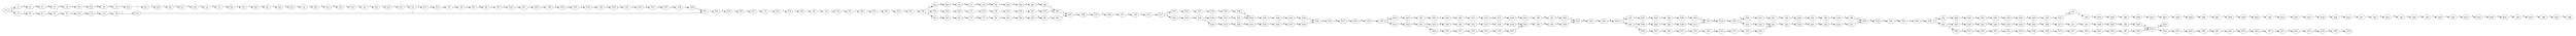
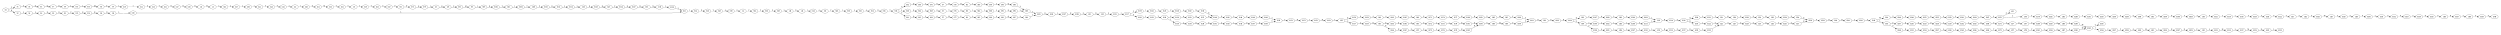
  strict digraph {
    fontname="Noto Serif"
    rankdir=LR
    node [fontname="Noto Serif"]
    edge [fontname="Noto Serif"]
    S0
    S1
    S2
    S3
    S4
    S5
    S6
    S7
    S8
    S9
    S10
    S11
    S12
    S13
    S14
    S15
    S16
    S17
    S18
    S19
    S20
    S21
    S22
    S23
    S24
    S25
    S26
    S27
    S28
    S29
    S30
    S31
    S32
    S33
    S34
    S35
    S36
    S37
    S38
    S39
    S40
    S41
    S42
    S43
    S44
    S45
    S46
    S47
    S48
    S49
    S50
    S51
    S52
    S53
    S54
    S55
    S56
    S57
    S58
    S59
    S60
    S61
    S62
    S63
    S64
    S65
    S66
    S67
    S68
    S69
    S70
    S71
    S72
    S73
    S74
    S75
    S76
    S77
    S78
    S79
    S80
    S81
    S82
    S83
    S84
    S85
    S86
    S87
    S88
    S89
    S90
    S91
    S92
    S93
    S94
    S95
    S96
    S97
    S98
    S99
    S100
    S101
    S102
    S103
    S104
    S105
    S106
    S107
    S108
    S109
    S110
    S111
    S112
    S113
    S114
    S115
    S116
    S117
    S118
    S119
    S120
    S121
    S122
    S123
    S124
    S125
    S126
    S127
    S128
    S129
    S130
    S131
    S132
    S133
    S134
    S135
    S136
    S137
    S138
    S139
    S140
    S141
    S142
    S143
    S144
    S145
    S146
    S147
    S148
    S149
    S150
    S151
    S152
    S153
    S154
    S155
    S156
    S157
    S158
    S159
    S160
    S161
    S162
    S163
    S164
    S165
    S166
    S167
    S168
    S169
    S170
    S171
    S172
    S173
    S174
    S175
    S176
    S177
    S178
    S179
    S180
    S181
    S182
    S183
    S184
    S185
    S186
    S187
    S188
    S189
    S190
    S191
    S192
    S193
    S194
    S195
    S196
    S197
    S198
    S199
    S200
    S201
    S202
    S203
    S204
    S205
    S206
    S207
    S208
    S209
    S210
    S211
    S212
    S213
    S214
    S215
    S216
    S217
    S218
    S219
    S220
    S221
    S222
    S223
    S224
    S225
    S226
    S227
    S228
    S229
    S230
    S231
    S232
    S233
    S234
    S235
    S236
    S237
    S238
    S239
    S240
    S241
    S242
    S243
    S244
    S245
    S246
    S247
    S248
    S249
    S250
    S251
    S252
    S253
    S254
    S255
    S256
    S257
    S258
    S259
    S260
    S261
    S262
    S263
    S264
    S265
    S266
    S267
    S268
    S269
    S270
    S271
    S272
    S273
    S274
    S275
    S276
    S277
    S278
    S279
    S280
    S281
    S282
    S283
    S284
    S285
    S286
    S287
    S288
    S289
    S290
    S291
    S292
    S293
    S294
    S295
    S296
    S297
    S298
    S299
    S300
    S301
    S302
    S303
    S304
    S305
    S306
    S307
    S308
    S309
    S310
    S311
    S312
    S313
    S314
    S315
    S316
    S317
    S318
    S319
    S320
    S321
    S322
    S323
    S324
    S325
    S326
    S327
    S328
    S329
    S330
    S331
    S332
    S333
    S334
    S335
    S336
    S337
    S338
    S339
    S340
    S0 -> S1 [label=S]
    S0 -> S2 [label=K]
    S1 -> S3 [label=V]
    S2 -> S4 [label=S]
    S3 -> S5 [label=D]
    S4 -> S6 [label=S]
    S5 -> S7 [label=Q]
    S6 -> S8 [label=R]
    S7 -> S9 [label=K]
    S8 -> S10 [label=R]
    S9 -> S11 [label=L]
    S10 -> S12 [label=P]
    S11 -> S13 [label=L]
    S12 -> S14 [label=R]
    S13 -> S15 [label=M]
    S14 -> S16 [label=H]
    S15 -> S17 [label=T]
    S16 -> S18 [label=N]
    S17 -> S19 [label=L]
    S18 -> S20 [label=L]
    S19 -> S21 [label=I]
    S20 -> S22 [label=L]
    S21 -> S23 [label=E]
    S22 -> S24 [label=I]
    S23 -> S25 [label=Y]
    S24 -> S26 [label=D]
    S25 -> S27 [label=N]
    S26 -> S28 [label=V]
    S27 -> S29 [label=N]
    S28 -> S30 [label=A]
    S29 -> S31 [label=R]
    S30 -> S32 [label=G]
    S31 -> S33 [label=H]
    S32 -> S34 [label=V]
    S33 -> S35 [label=A]
    S34 -> S36 [label=V]
    S35 -> S37 [label=A]
    S36 -> S38 [label=E]
    S37 -> S39 [label=L]
    S38 -> S40 [label=S]
    S39 -> S41 [label=I]
    S40 -> S42 [label=D]
    S41 -> S43 [label=V]
    S42 -> S44 [label=I]
    S43 -> S45 [label=P]
    S44 -> S46 [label=A]
    S45 -> S47 [label=A]
    S46 -> S48 [label=V]
    S47 -> S49 [label=I]
    S48 -> S50 [label=L]
    S49 -> S51 [label=D]
    S50 -> S52 [label=L]
    S51 -> S53 [label=M]
    S52 -> S54 [label=A]
    S53 -> S55 [label=T]
    S54 -> S56 [label=D]
    S55 -> S57 [label=T]
    S56 -> S58 [label=T]
    S57 -> S59 [label=S]
    S58 -> S60 [label=S]
    S58 -> S61 [label=T]
    S58 -> S62 [label=A]
    S59 -> S63 [label=Y]
    S60 -> S64 [label=Q]
    S61 -> S65 [label=Q]
    S62 -> S66 [label=Q]
    S63 -> S67 [label=E]
    S64 -> S68 [label=C]
    S65 -> S69 [label=C]
    S66 -> S70 [label=C]
    S67 -> S71 [label=P]
    S68 -> S72 [label=G]
    S69 -> S73 [label=G]
    S70 -> S74 [label=G]
    S71 -> S75 [label=N]
    S72 -> S76 [label=Y]
    S73 -> S77 [label=H]
    S74 -> S78 [label=H]
    S75 -> S79 [label=Q]
    S76 -> S80 [label=D]
    S77 -> S81 [label=E]
    S78 -> S82 [label=D]
    S79 -> S83 [label=I]
    S80 -> S84 [label=L]
    S81 -> S85 [label=L]
    S82 -> S86 [label=L]
    S83 -> S87 [label=Q]
    S84 -> S88 [label=L]
    S85 -> S89 [label=L]
    S86 -> S90 [label=L]
    S87 -> S91 [label=E]
    S88 -> S92 [label=L]
    S89 -> S93 [label=L]
    S90 -> S94 [label=L]
    S91 -> S95 [label=M]
    S92 -> S96 [label=Q]
    S93 -> S97 [label=Q]
    S94 -> S98 [label=Q]
    S95 -> S99 [label=L]
    S96 -> S100 [label=L]
    S97 -> S101 [label=L]
    S98 -> S100 [label=L]
    S99 -> S102 [label=K]
    S100 -> S103 [label=I]
    S101 -> S103 [label=I]
    S102 -> S104 [label=V]
    S103 -> S105 [label=D]
    S104 -> S106 [label=I]
    S105 -> S107 [label=L]
    S106 -> S108 [label=T]
    S107 -> S109 [label=N]
    S108 -> S110 [label=P]
    S109 -> S111 [label=E]
    S110 -> S112 [label=R]
    S111 -> S113 [label=N]
    S112 -> S114 [label=S]
    S113 -> S115 [label=E]
    S114 -> S116 [label=S]
    S115 -> S117 [label=I]
    S116 -> S118 [label=R]
    S117 -> S119 [label=T]
    S117 -> S120 [label=A]
    S118 -> S121 [label=K]
    S119 -> S122 [label=I]
    S120 -> S123 [label=I]
    S121 -> S124 [label=P]
    S122 -> S125 [label=T]
    S123 -> S126 [label=T]
    S124 -> S127 [label=R]
    S125 -> S128 [label=V]
    S126 -> S129 [label=V]
    S126 -> S130 [label=I]
    S127 -> S131 [label=H]
    S128 -> S132 [label=A]
    S129 -> S133 [label=A]
    S130 -> S134 [label=A]
    S131 -> S135 [label=N]
    S132 -> S136 [label=N]
    S133 -> S137 [label=N]
    S134 -> S138 [label=D]
    S135 -> S139 [label=L]
    S136 -> S140 [label=R]
    S137 -> S140 [label=R]
    S138 -> S141 [label=R]
    S139 -> S22 [label=L]
    S140 -> S142 [label=G]
    S141 -> S143 [label=G]
    S142 -> S144 [label=L]
    S143 -> S145 [label=L]
    S144 -> S146 [label=V]
    S145 -> S147 [label=V]
    S146 -> S148 [label=D]
    S147 -> S149 [label=D]
    S148 -> S150 [label=C]
    S149 -> S150 [label=V]
    S150 -> S151 [label=C]
    S151 -> S152 [label=N]
    S152 -> S153 [label=I]
    S153 -> S154 [label=N]
    S154 -> S155 [label=L]
    S155 -> S156 [label=D]
    S155 -> S157 [label=E]
    S156 -> S158 [label=G]
    S157 -> S159 [label=G]
    S158 -> S160 [label=S]
    S159 -> S161 [label=N]
    S160 -> S162 [label=S]
    S161 -> S163 [label=K]
    S161 -> S164 [label=R]
    S162 -> S165 [label=S]
    S163 -> S166 [label=K]
    S164 -> S167 [label=N]
    S165 -> S168 [label=E]
    S166 -> S169 [label=E]
    S167 -> S170 [label=E]
    S168 -> S171 [label=E]
    S169 -> S172 [label=E]
    S170 -> S173 [label=E]
    S171 -> S174 [label=L]
    S172 -> S175 [label=L]
    S173 -> S176 [label=L]
    S174 -> S177 [label=I]
    S175 -> S178 [label=L]
    S176 -> S179 [label=L]
    S177 -> S180 [label=K]
    S178 -> S181 [label=K]
    S179 -> S182 [label=K]
    S180 -> S183 [label=K]
    S181 -> S184 [label=K]
    S182 -> S184 [label=K]
    S183 -> S185 [label=V]
    S184 -> S186 [label=V]
    S185 -> S187 [label=M]
    S186 -> S188 [label=M]
    S187 -> S189 [label=Y]
    S188 -> S190 [label=Y]
    S189 -> S191 [label=Y]
    S190 -> S191 [label=Y]
    S191 -> S192 [label=D]
    S192 -> S193 [label=G]
    S193 -> S194 [label=K]
    S194 -> S195 [label=D]
    S194 -> S196 [label=E]
    S195 -> S197 [label=C]
    S196 -> S198 [label=S]
    S196 -> S199 [label=C]
    S197 -> S200 [label=A]
    S198 -> S201 [label=A]
    S199 -> S202 [label=A]
    S200 -> S203 [label=L]
    S201 -> S204 [label=L]
    S202 -> S205 [label=L]
    S203 -> S206 [label=L]
    S204 -> S207 [label=L]
    S205 -> S208 [label=L]
    S206 -> S209 [label=F]
    S207 -> S210 [label=Y]
    S208 -> S211 [label=F]
    S209 -> S212 [label=L]
    S210 -> S213 [label=L]
    S211 -> S212 [label=L]
    S212 -> S214 [label=K]
    S213 -> S215 [label=K]
    S214 -> S216 [label=E]
    S215 -> S217 [label=E]
    S216 -> S218 [label=N]
    S216 -> S219 [label=D]
    S217 -> S220 [label=D]
    S218 -> S221 [label=L]
    S219 -> S222 [label=L]
    S220 -> S223 [label=L]
    S221 -> S224 [label=T]
    S222 -> S225 [label=T]
    S223 -> S225 [label=T]
    S224 -> S226 [label=N]
    S225 -> S227 [label=T]
    S226 -> S228 [label=E]
    S227 -> S229 [label=E]
    S228 -> S230 [label=E]
    S229 -> S231 [label=E]
    S230 -> S232 [label=K]
    S231 -> S233 [label=K]
    S232 -> S234 [label=V]
    S233 -> S235 [label=V]
    S234 -> S236 [label=E]
    S235 -> S237 [label=E]
    S236 -> S238 [label=R]
    S237 -> S238 [label=R]
    S238 -> S239 [label=V]
    S239 -> S240 [label=D]
    S240 -> S241 [label=K]
    S241 -> S242 [label=L]
    S242 -> S243 [label=A]
    S243 -> S244 [label=M]
    S243 -> S245 [label=L]
    S244 -> S246 [label=V]
    S245 -> S247 [label=F]
    S245 -> S248 [label=Y]
    S246 -> S249 [label=E]
    S247 -> S250 [label=R]
    S248 -> S251 [label=K]
    S249 -> S252 [label=S]
    S250 -> S253 [label=N]
    S251 -> S254 [label=D]
    S252 -> S255 [label=P]
    S253 -> S256 [label=P]
    S254 -> S257 [label=P]
    S255 -> S258 [label=S]
    S256 -> S259 [label=S]
    S257 -> S260 [label=S]
    S258 -> S261 [label=S]
    S259 -> S262 [label=S]
    S260 -> S263 [label=S]
    S261 -> S264 [label=S]
    S262 -> S265 [label=S]
    S263 -> S266 [label=A]
    S264 -> S267 [label=S]
    S265 -> S268 [label=D]
    S266 -> S269 [label=D]
    S267 -> S270 [label=S]
    S268 -> S271 [label=T]
    S269 -> S272 [label=T]
    S270 -> S273 [label=P]
    S271 -> S274 [label=S]
    S272 -> S275 [label=G]
-   S273 -> S276 [label=S]
+   S270 -> S276 [label=S]
    S274 -> S277 [label=Q]
    S275 -> S278 [label=Q]
    S276 -> S279 [label=S]
    S277 -> S280 [label=Y]
    S278 -> S281 [label=Y]
    S279 -> S282 [label=L]
    S280 -> S283 [label=L]
    S281 -> S284 [label=L]
    S282 -> S285 [label=L]
    S283 -> S286 [label=A]
    S284 -> S287 [label=A]
    S285 -> S288 [label=S]
    S286 -> S289 [label=A]
    S287 -> S290 [label=A]
    S288 -> S291 [label=S]
    S289 -> S292 [label=M]
    S290 -> S292 [label=M]
    S291 -> S293 [label=S]
    S292 -> S294 [label=I]
    S292 -> S295 [label=V]
    S293 -> S296 [label=S]
    S294 -> S297 [label=C]
    S296 -> S298 [label=A]
    S297 -> S299 [label=F]
    S298 -> S300 [label=G]
    S299 -> S301 [label=G]
    S300 -> S302 [label=S]
    S301 -> S303 [label=M]
    S302 -> S304 [label=P]
    S303 -> S305 [label=L]
    S304 -> S306 [label=D]
    S305 -> S307 [label=N]
    S306 -> S308 [label=T]
    S307 -> S309 [label=D]
    S308 -> S310 [label=S]
    S309 -> S311 [label=P]
    S310 -> S312 [label=P]
    S311 -> S313 [label=L]
    S312 -> S314 [label=C]
    S313 -> S315 [label=M]
    S314 -> S316 [label=L]
    S315 -> S317 [label=L]
    S316 -> S318 [label=A]
    S317 -> S319 [label=M]
    S318 -> S320 [label=A]
    S319 -> S321 [label=R]
    S320 -> S322 [label=V]
    S321 -> S323 [label=L]
    S322 -> S324 [label=T]
    S324 -> S325 [label=A]
    S325 -> S326 [label=G]
    S326 -> S327 [label=W]
    S327 -> S328 [label=S]
    S328 -> S329 [label=A]
    S329 -> S330 [label=P]
    S330 -> S331 [label=L]
    S331 -> S332 [label=G]
    S332 -> S333 [label=P]
    S333 -> S334 [label=S]
    S334 -> S335 [label=R]
    S335 -> S336 [label=P]
    S336 -> S337 [label=R]
    S337 -> S338 [label=S]
    S338 -> S339 [label=G]
    S339 -> S340 [label=P]
  }
